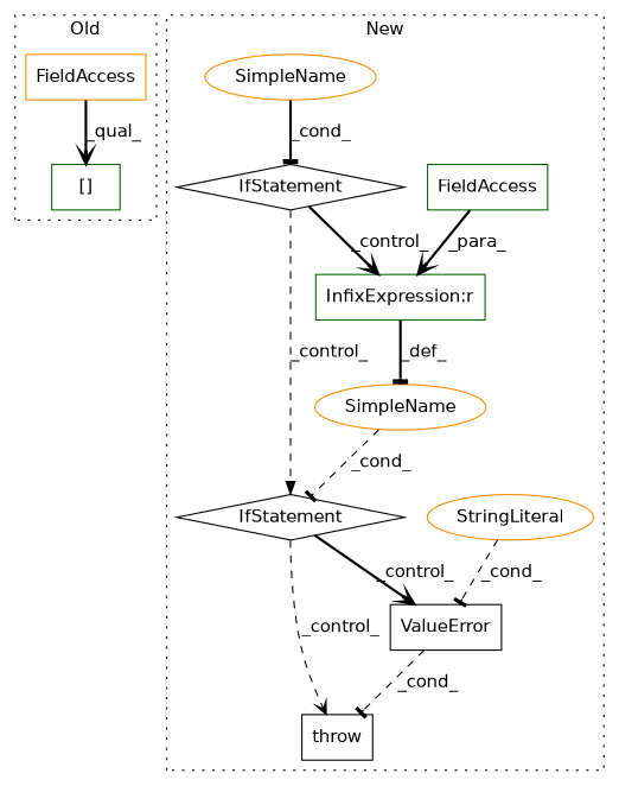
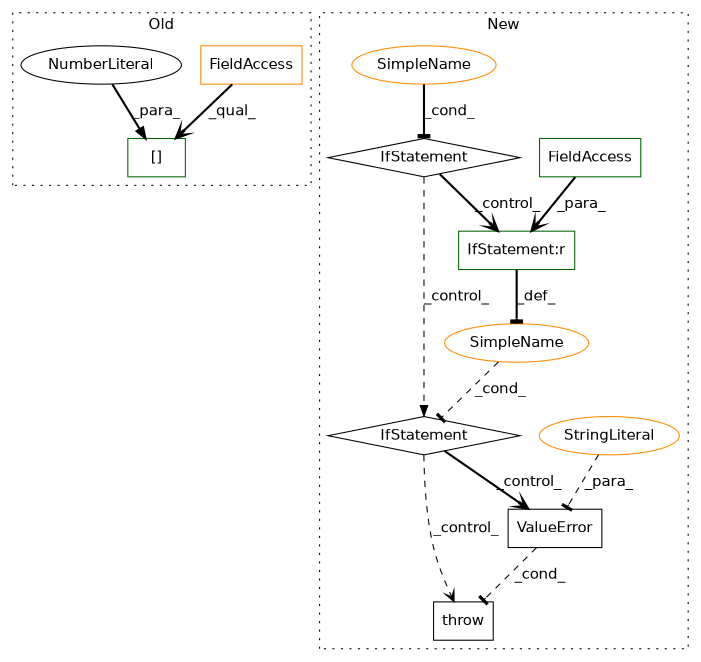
  digraph {
    fontname="DejaVu Sans"
    node [a=22 color=black fontname="DejaVu Sans" shape=box]
    edge [arrowhead=vee fontname="DejaVu Sans" style=bold]
    n1 [a=2 color=darkgreen l="10,1" label="[]" s="1688,1699"]
    n2 [color=darkorange l=9 label=FieldAccess s=1688]
+   n3 [a=34 l=1 label=NumberLiteral s=1698 shape=ellipse]
    n4 [a=53 l=6 label=throw s=2519]
    n5 [a=25 l="4,2" label=IfStatement s="2127,2154" shape=diamond]
    n6 [a=42 color=darkorange label=SimpleName shape=ellipse]
-   n7 [a=27 color=darkgreen l=4 label="InfixExpression:r" s=2142]
+   n7 [a=27 color=darkgreen l=4 label="IfStatement:r" s=2142]
    n8 [a=32 l="11,1" label=ValueError s="2525,2588"]
    n9 [a=45 color=darkorange l=52 label=StringLiteral s=2536 shape=ellipse]
    n10 [color=darkgreen l=11 label=FieldAccess s=2131]
    n11 [a=25 l="4,2" label=IfStatement s="2038,2063" shape=diamond]
    n12 [a=42 color=darkorange label=SimpleName shape=ellipse]
    subgraph cluster_1 {
      label=Old
      style=dotted
      n1
      n2
+     n3
    }
    subgraph cluster_2 {
      label=New
      style=dotted
      n4
      n5
      n6
      n7
      n8
      n9
      n10
      n11
      n12
    }
    n2 -> n1 [label=_qual_]
+   n3 -> n1 [arrowhead=normal label=_para_]
    n5 -> n4 [label=_control_ style=dashed]
    n5 -> n8 [label=_control_]
    n6 -> n5 [arrowhead=tee label=_cond_ style=dashed]
    n7 -> n6 [arrowhead=tee label=_def_]
    n8 -> n4 [arrowhead=tee label=_cond_ style=dashed]
-   n9 -> n8 [arrowhead=tee label=_cond_ style=dashed]
+   n9 -> n8 [arrowhead=tee label=_para_ style=dashed]
    n10 -> n7 [label=_para_]
    n11 -> n5 [arrowhead=normal label=_control_ style=dashed]
    n11 -> n7 [label=_control_]
    n12 -> n11 [arrowhead=tee label=_cond_]
  }
